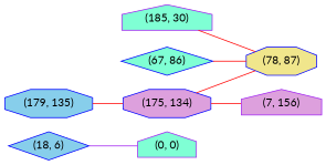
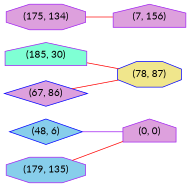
  graph {
    fontname=Lato
    rankdir=LR
    node [color=blue fillcolor=plum fontname=Lato shape=house style=filled]
    edge [color=red fontname=Lato weight=1]
-   "(48, 6)" [fillcolor=skyblue shape=diamond label="(18, 6)"]
-   "(0, 0)" [color=purple fillcolor=aquamarine]
+   "(48, 6)" [fillcolor=skyblue shape=diamond]
+   "(0, 0)" [color=purple]
    "(185, 30)" [color=purple fillcolor=aquamarine]
    "(78, 87)" [fillcolor=khaki shape=octagon]
-   "(67, 86)" [fillcolor=aquamarine shape=diamond]
-   "(179, 135)" [fillcolor=skyblue shape=octagon]
-   "(175, 134)" [shape=octagon]
+   "(67, 86)" [shape=diamond]
+   "(179, 135)" [color=purple fillcolor=skyblue shape=octagon]
+   "(175, 134)" [color=purple shape=octagon]
    n8 [color=purple label="(7, 156)"]
    "(48, 6)" -- "(0, 0)" [color=purple weight=4]
    "(185, 30)" -- "(78, 87)"
    "(67, 86)" -- "(78, 87)"
-   "(179, 135)" -- "(175, 134)"
-   "(175, 134)" -- "(78, 87)"
+   "(179, 135)" -- "(0, 0)"
    "(175, 134)" -- n8
  }
